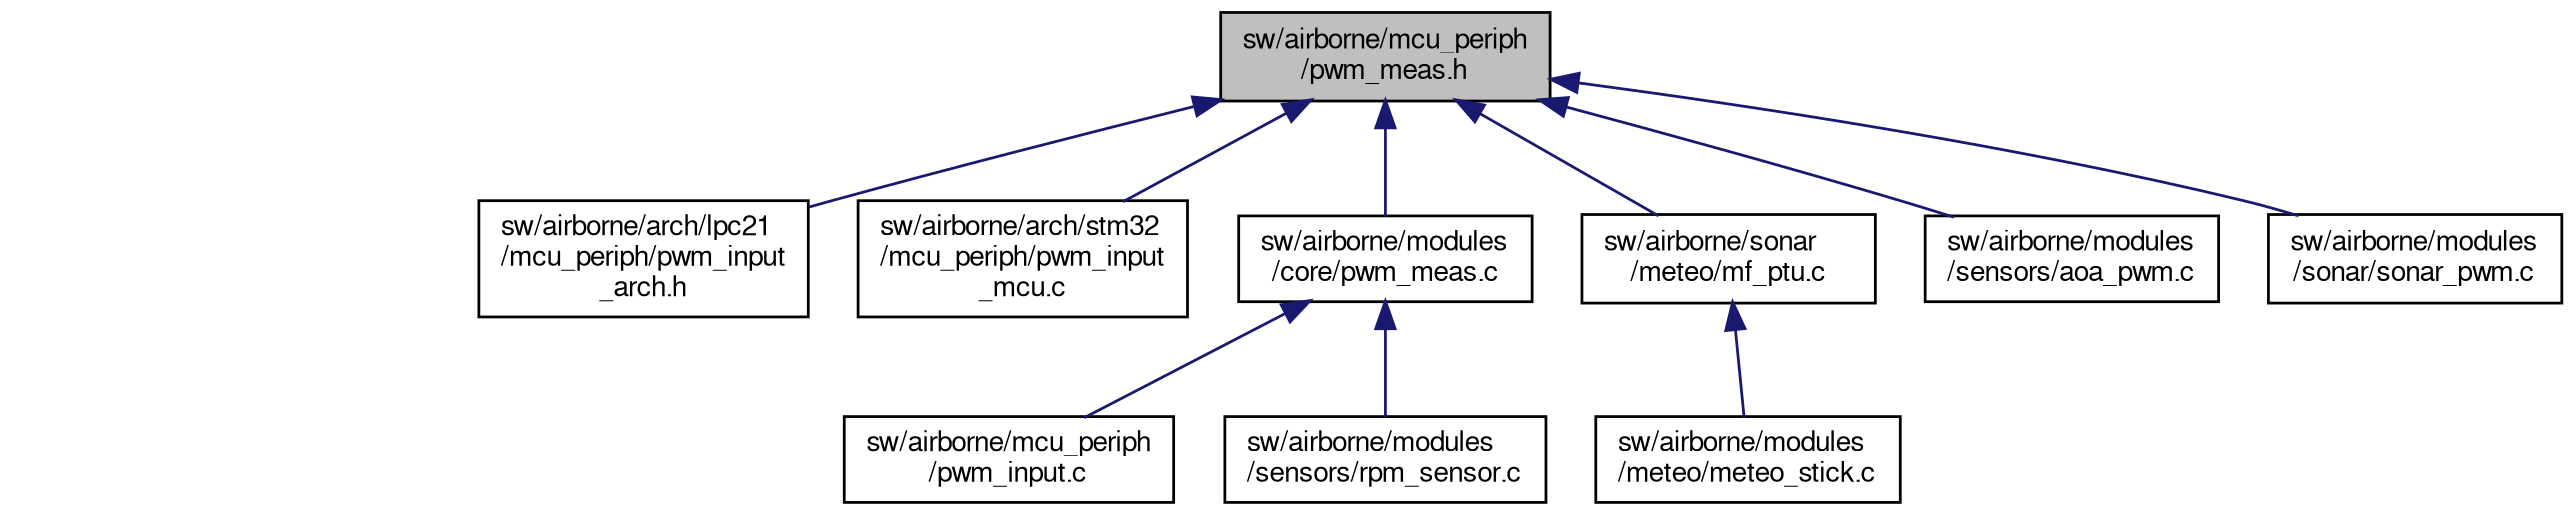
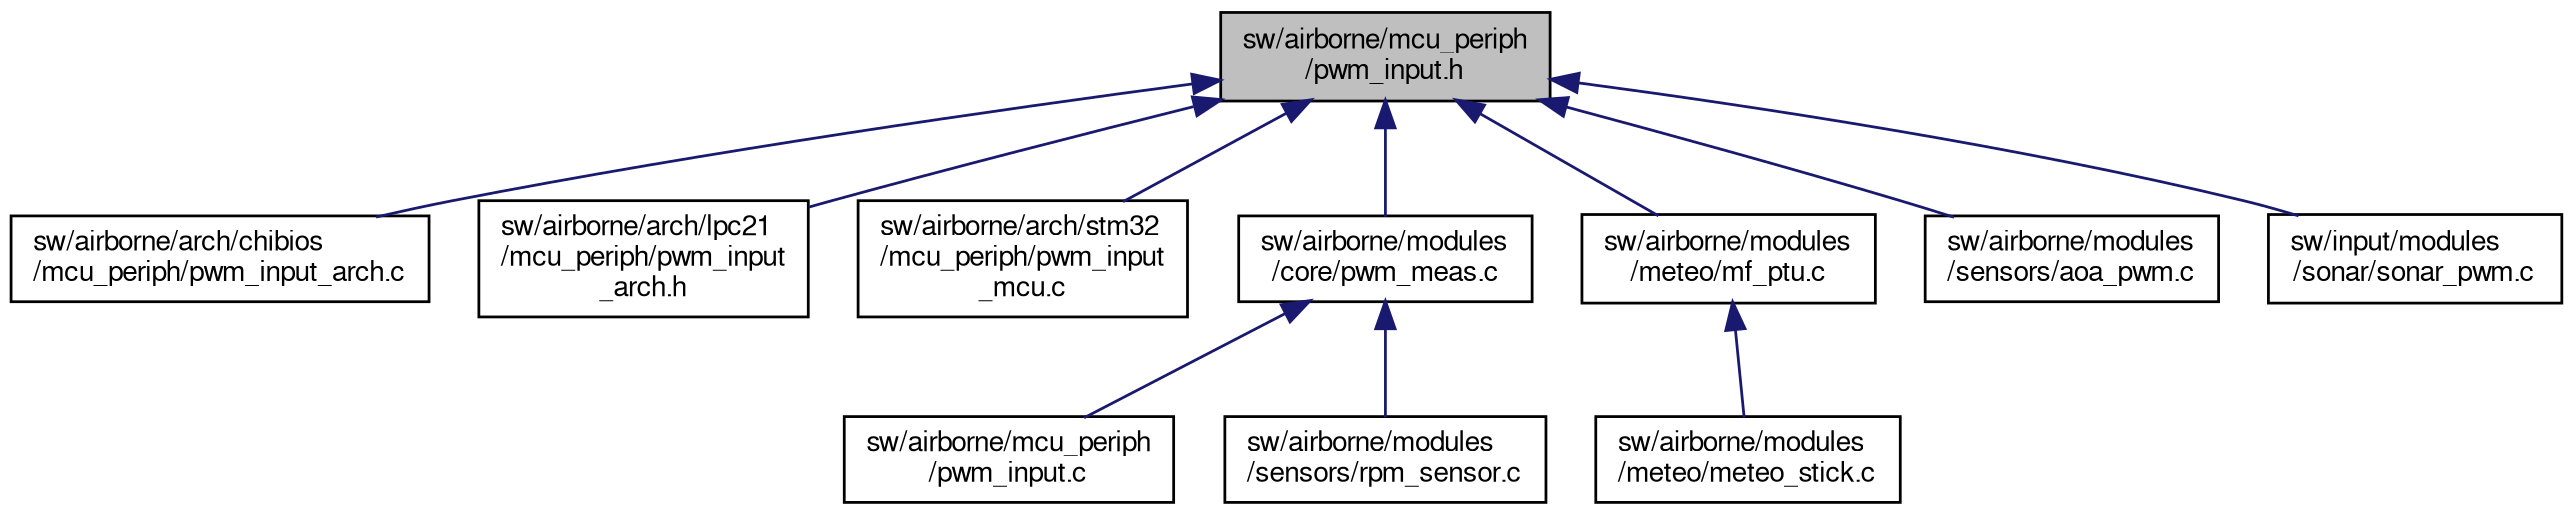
  digraph {
    node [color=black fillcolor=white fontname=FreeSans fontsize=10 shape=record style=filled]
    edge [color=midnightblue dir=back fontname=FreeSans fontsize=10 labelfontname=FreeSans labelfontsize=10 style=solid]
-   n1 [fillcolor=grey75 fontcolor=black height=0.2 label="sw/airborne/mcu_periph\l/pwm_meas.h" width=0.4]
+   n1 [fillcolor=grey75 fontcolor=black height=0.2 label="sw/airborne/mcu_periph\l/pwm_input.h" width=0.4]
+   n2 [height=0.2 label="sw/airborne/arch/chibios\l/mcu_periph/pwm_input_arch.c" width=0.4]
    n3 [height=0.2 label="sw/airborne/arch/lpc21\l/mcu_periph/pwm_input\l_arch.h" width=0.4]
    n4 [height=0.2 label="sw/airborne/arch/stm32\l/mcu_periph/pwm_input\l_mcu.c" width=0.4]
    n5 [height=0.2 label="sw/airborne/modules\l/core/pwm_meas.c" width=0.4]
-   n6 [height=0.2 label="sw/airborne/sonar\l/meteo/mf_ptu.c" width=0.4]
+   n6 [height=0.2 label="sw/airborne/modules\l/meteo/mf_ptu.c" width=0.4]
    n7 [height=0.2 label="sw/airborne/modules\l/sensors/aoa_pwm.c" width=0.4]
-   n8 [height=0.2 label="sw/airborne/modules\l/sonar/sonar_pwm.c" width=0.4]
+   n8 [height=0.2 label="sw/input/modules\l/sonar/sonar_pwm.c" width=0.4]
    n9 [height=0.2 label="sw/airborne/mcu_periph\l/pwm_input.c" width=0.4]
    n10 [height=0.2 label="sw/airborne/modules\l/sensors/rpm_sensor.c" width=0.4]
    n11 [height=0.2 label="sw/airborne/modules\l/meteo/meteo_stick.c" width=0.4]
+   n1 -> n2
    n1 -> n3
    n1 -> n4
    n1 -> n5
    n1 -> n6
    n1 -> n7
    n1 -> n8
    n5 -> n9
    n5 -> n10
    n6 -> n11
  }
